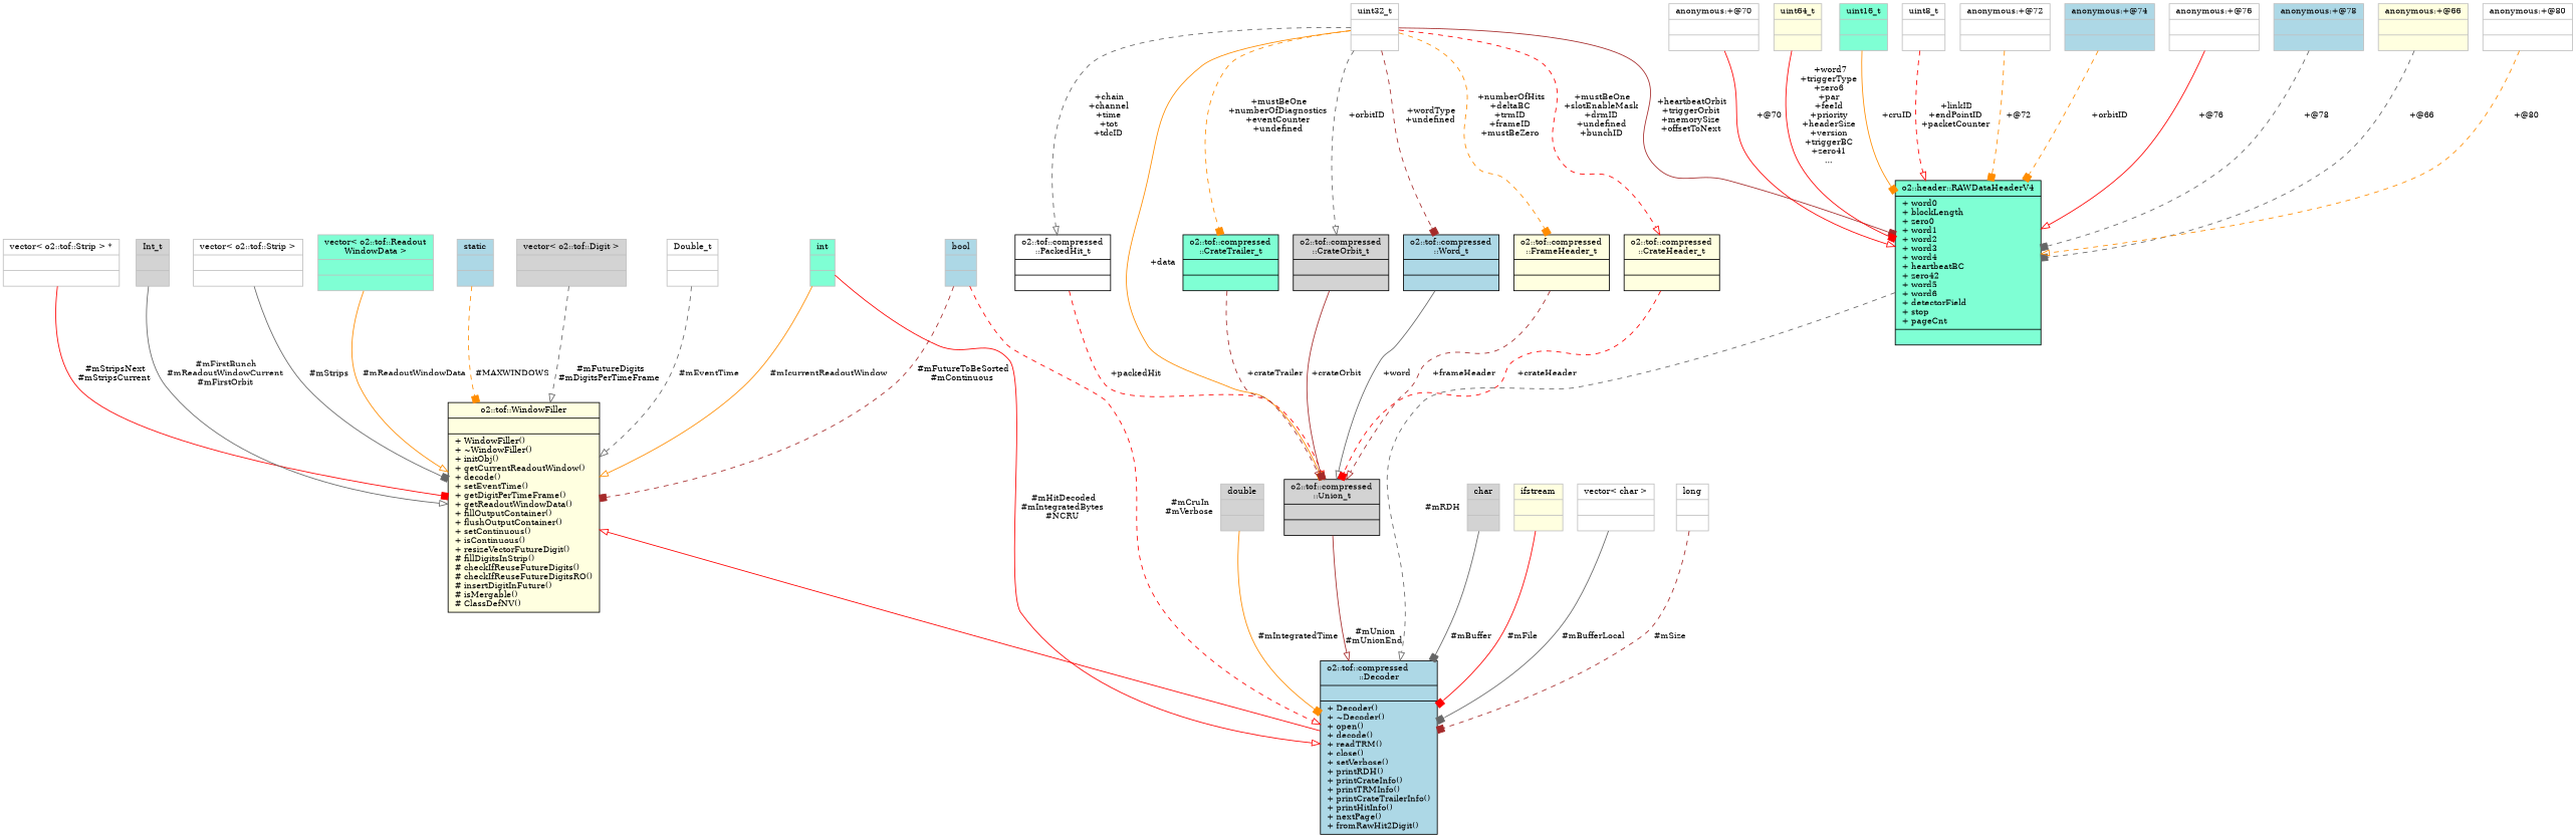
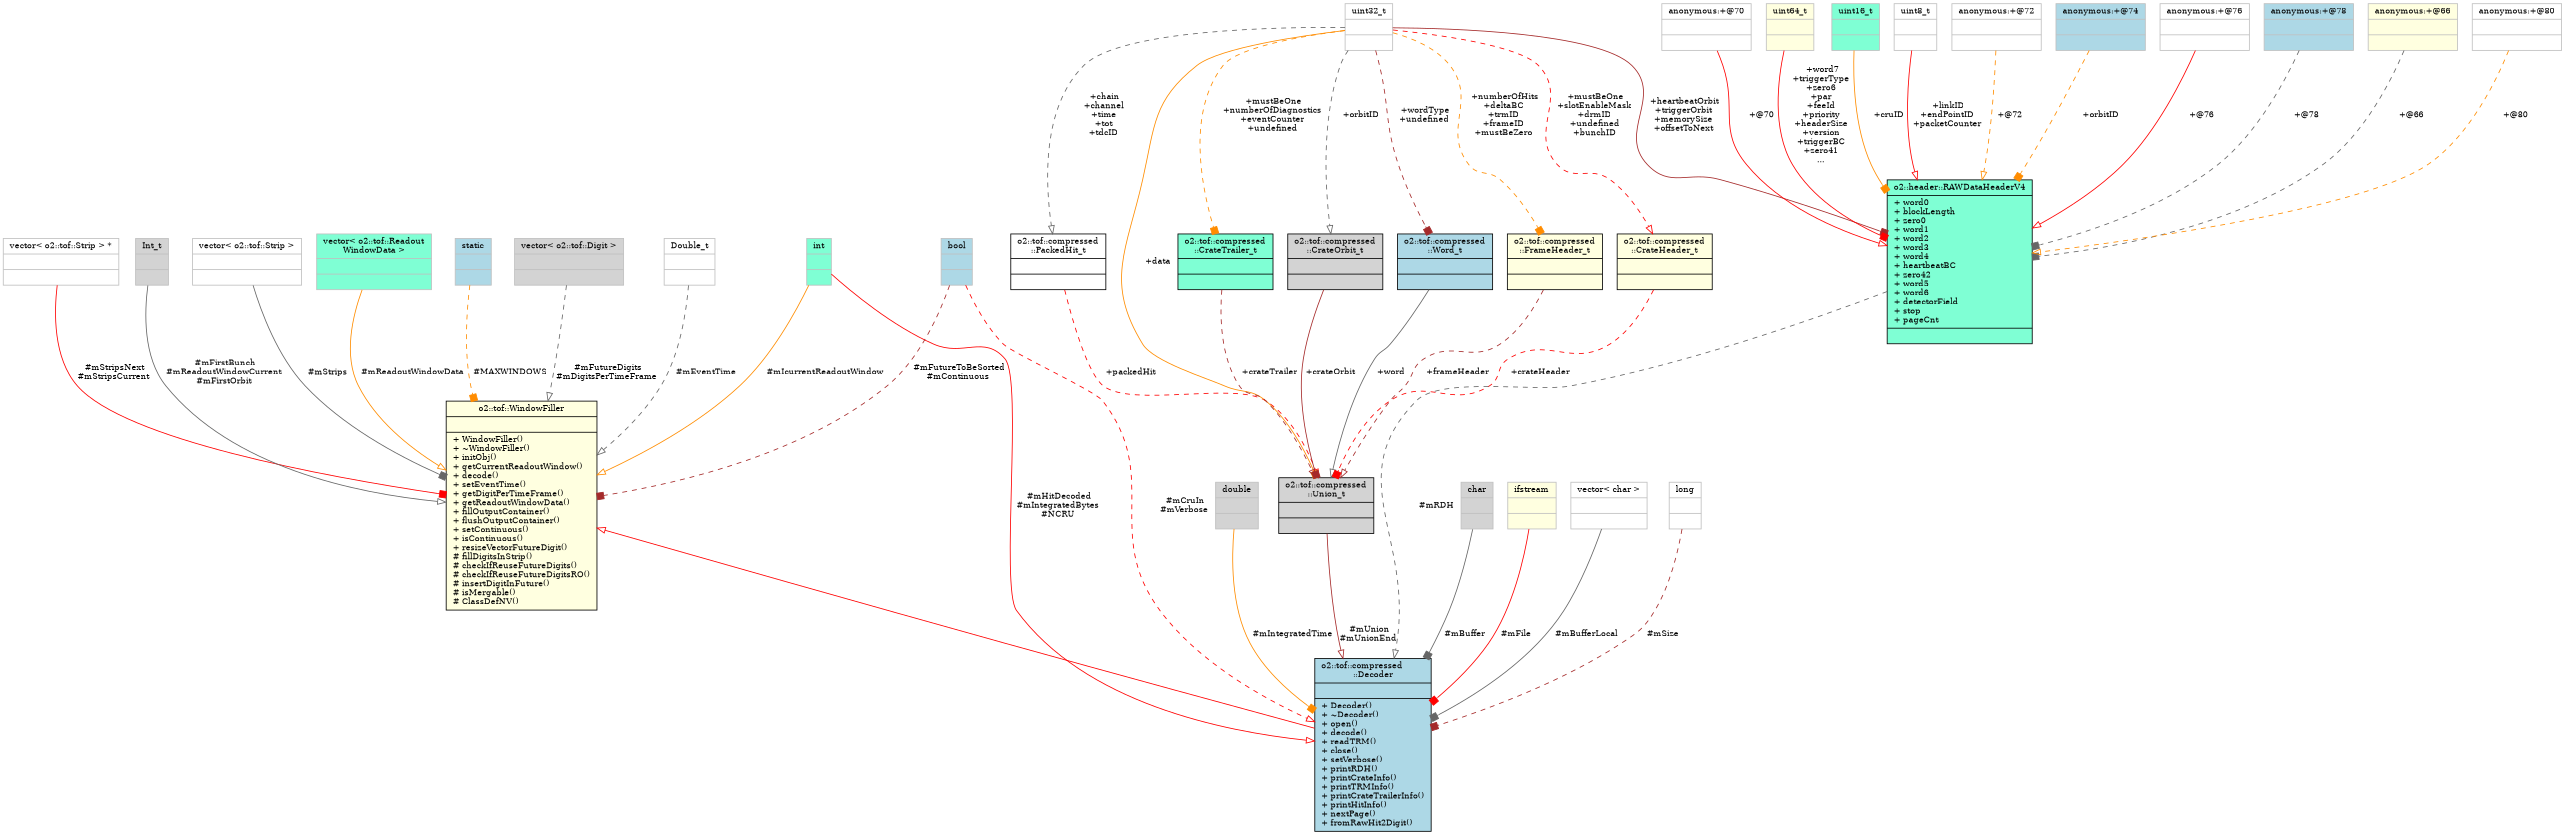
  digraph {
    fontname="DejaVu Serif"
    node [color=grey75 fillcolor=white fontname="DejaVu Serif" fontsize=10 shape=record style=filled]
    edge [color=red fontname="DejaVu Serif" fontsize=10 labelfontname=Helvetica labelfontsize=10 style=dashed arrowhead=box]
    n1 [color=black fillcolor=lightblue fontcolor=black height=0.2 label="{o2::tof::compressed\l::Decoder\n||+ Decoder()\l+ ~Decoder()\l+ open()\l+ decode()\l+ readTRM()\l+ close()\l+ setVerbose()\l+ printRDH()\l+ printCrateInfo()\l+ printTRMInfo()\l+ printCrateTrailerInfo()\l+ printHitInfo()\l+ nextPage()\l+ fromRawHit2Digit()\l}" width=0.4]
    n2 [color=black fillcolor=lightyellow height=0.2 label="{o2::tof::WindowFiller\n||+ WindowFiller()\l+ ~WindowFiller()\l+ initObj()\l+ getCurrentReadoutWindow()\l+ decode()\l+ setEventTime()\l+ getDigitPerTimeFrame()\l+ getReadoutWindowData()\l+ fillOutputContainer()\l+ flushOutputContainer()\l+ setContinuous()\l+ isContinuous()\l+ resizeVectorFutureDigit()\l# fillDigitsInStrip()\l# checkIfReuseFutureDigits()\l# checkIfReuseFutureDigitsRO()\l# insertDigitInFuture()\l# isMergable()\l# ClassDefNV()\l}" width=0.4]
    n3 [height=0.2 label="{vector\< o2::tof::Strip \> *\n||}" width=0.4]
    n4 [height=0.2 label="{vector\< o2::tof::Strip \>\n||}" width=0.4]
    n5 [fillcolor=aquamarine height=0.2 label="{vector\< o2::tof::Readout\lWindowData \>\n||}" width=0.4]
    n6 [fillcolor=lightgrey height=0.2 label="{vector\< o2::tof::Digit \>\n||}" width=0.4]
    n7 [height=0.2 label="{Double_t\n||}" width=0.4]
    n8 [fillcolor=aquamarine height=0.2 label="{int\n||}" width=0.4]
    n9 [fillcolor=lightblue height=0.2 label="{bool\n||}" width=0.4]
    n10 [fillcolor=lightblue height=0.2 label="{static\n||}" width=0.4]
    n11 [fillcolor=lightgrey height=0.2 label="{Int_t\n||}" width=0.4]
    n12 [fillcolor=lightgrey height=0.2 label="{double\n||}" width=0.4]
    n13 [color=black fillcolor=lightgrey height=0.2 label="{o2::tof::compressed\l::Union_t\n||}" width=0.4]
    n14 [color=black height=0.2 label="{o2::tof::compressed\l::PackedHit_t\n||}" width=0.4]
    n15 [height=0.2 label="{uint32_t\n||}" width=0.4]
    n16 [color=black fillcolor=aquamarine height=0.2 label="{o2::tof::compressed\l::CrateTrailer_t\n||}" width=0.4]
    n17 [color=black fillcolor=lightgrey height=0.2 label="{o2::tof::compressed\l::CrateOrbit_t\n||}" width=0.4]
    n18 [color=black fillcolor=lightblue height=0.2 label="{o2::tof::compressed\l::Word_t\n||}" width=0.4]
    n19 [color=black fillcolor=lightyellow height=0.2 label="{o2::tof::compressed\l::FrameHeader_t\n||}" width=0.4]
    n20 [color=black fillcolor=lightyellow height=0.2 label="{o2::tof::compressed\l::CrateHeader_t\n||}" width=0.4]
    n21 [color=black fillcolor=aquamarine height=0.2 label="{o2::header::RAWDataHeaderV4\n|+ word0\l+ blockLength\l+ zero0\l+ word1\l+ word2\l+ word3\l+ word4\l+ heartbeatBC\l+ zero42\l+ word5\l+ word6\l+ detectorField\l+ stop\l+ pageCnt\l|}" width=0.4]
    n22 [fillcolor=lightgrey height=0.2 label="{char\n||}" width=0.4]
    n23 [fillcolor=lightyellow height=0.2 label="{ifstream\n||}" width=0.4]
    n24 [height=0.2 label="{vector\< char \>\n||}" width=0.4]
    n25 [height=0.2 label="{long\n||}" width=0.4]
    n26 [height=0.2 label="{anonymous:+@70\n||}" width=0.4]
    n27 [fillcolor=lightyellow height=0.2 label="{uint64_t\n||}" width=0.4]
    n28 [fillcolor=aquamarine height=0.2 label="{uint16_t\n||}" width=0.4]
    n29 [height=0.2 label="{uint8_t\n||}" width=0.4]
    n30 [height=0.2 label="{anonymous:+@72\n||}" width=0.4]
    n31 [fillcolor=lightblue height=0.2 label="{anonymous:+@74\n||}" width=0.4]
    n32 [height=0.2 label="{anonymous:+@76\n||}" width=0.4]
    n33 [fillcolor=lightblue height=0.2 label="{anonymous:+@78\n||}" width=0.4]
    n34 [fillcolor=lightyellow height=0.2 label="{anonymous:+@66\n||}" width=0.4]
    n35 [height=0.2 label="{anonymous:+@80\n||}" width=0.4]
    n2 -> n1 [arrowtail=onormal dir=back style=solid arrowhead=""]
    n3 -> n2 [label=" #mStripsNext\n#mStripsCurrent" style=solid]
    n4 -> n2 [color=gray40 label=" #mStrips" style=solid]
    n5 -> n2 [arrowhead=onormal color=darkorange label=" #mReadoutWindowData" style=solid]
    n6 -> n2 [arrowhead=onormal color=gray40 label=" #mFutureDigits\n#mDigitsPerTimeFrame"]
    n7 -> n2 [arrowhead=onormal color=gray40 label=" #mEventTime"]
    n8 -> n1 [arrowhead=onormal label=" #mHitDecoded\n#mIntegratedBytes\n#NCRU" style=solid]
    n8 -> n2 [arrowhead=onormal color=darkorange label=" #mIcurrentReadoutWindow" style=solid]
    n9 -> n1 [arrowhead=onormal label=" #mCruIn\n#mVerbose"]
    n9 -> n2 [color=brown label=" #mFutureToBeSorted\n#mContinuous"]
    n10 -> n2 [color=darkorange label=" #MAXWINDOWS"]
    n11 -> n2 [arrowhead=onormal color=gray40 label=" #mFirstBunch\n#mReadoutWindowCurrent\n#mFirstOrbit" style=solid]
    n12 -> n1 [color=darkorange label=" #mIntegratedTime" style=solid]
    n13 -> n1 [arrowhead=onormal color=brown label=" #mUnion\n#mUnionEnd" style=solid]
    n14 -> n13 [arrowhead=onormal label=" +packedHit"]
    n15 -> n13 [color=darkorange label=" +data" style=solid]
    n15 -> n14 [arrowhead=onormal color=gray40 label=" +chain\n+channel\n+time\n+tot\n+tdcID"]
    n15 -> n16 [color=darkorange label=" +mustBeOne\n+numberOfDiagnostics\n+eventCounter\n+undefined"]
    n15 -> n17 [arrowhead=onormal color=gray40 label=" +orbitID"]
    n15 -> n18 [color=brown label=" +wordType\n+undefined"]
    n15 -> n19 [color=darkorange label=" +numberOfHits\n+deltaBC\n+trmID\n+frameID\n+mustBeZero"]
    n15 -> n20 [arrowhead=onormal label=" +mustBeOne\n+slotEnableMask\n+drmID\n+undefined\n+bunchID"]
    n15 -> n21 [color=brown label=" +heartbeatOrbit\n+triggerOrbit\n+memorySize\n+offsetToNext" style=solid]
    n16 -> n13 [arrowhead=onormal color=brown label=" +crateTrailer"]
    n17 -> n13 [color=brown label=" +crateOrbit" style=solid]
    n18 -> n13 [arrowhead=onormal color=gray40 label=" +word" style=solid]
    n19 -> n13 [arrowhead=onormal color=brown label=" +frameHeader"]
    n20 -> n13 [label=" +crateHeader"]
    n21 -> n1 [arrowhead=onormal color=gray40 label=" #mRDH"]
    n22 -> n1 [color=gray40 label=" #mBuffer" style=solid]
    n23 -> n1 [label=" #mFile" style=solid]
    n24 -> n1 [color=gray40 label=" #mBufferLocal" style=solid]
    n25 -> n1 [color=brown label=" #mSize"]
    n26 -> n21 [arrowhead=onormal label=" +@70" style=solid]
    n27 -> n21 [label=" +word7\n+triggerType\n+zero6\n+par\n+feeId\n+priority\n+headerSize\n+version\n+triggerBC\n+zero41\n..." style=solid]
    n28 -> n21 [color=darkorange label=" +cruID" style=solid]
-   n29 -> n21 [arrowhead=onormal label=" +linkID\n+endPointID\n+packetCounter"]
-   n30 -> n21 [color=darkorange label=" +@72"]
+   n29 -> n21 [arrowhead=onormal label=" +linkID\n+endPointID\n+packetCounter" style=solid]
+   n30 -> n21 [arrowhead=onormal color=darkorange label=" +@72"]
    n31 -> n21 [color=darkorange label=" +orbitID"]
    n32 -> n21 [arrowhead=onormal label=" +@76" style=solid]
    n33 -> n21 [color=gray40 label=" +@78"]
    n34 -> n21 [color=gray40 label=" +@66"]
    n35 -> n21 [arrowhead=onormal color=darkorange label=" +@80"]
  }
